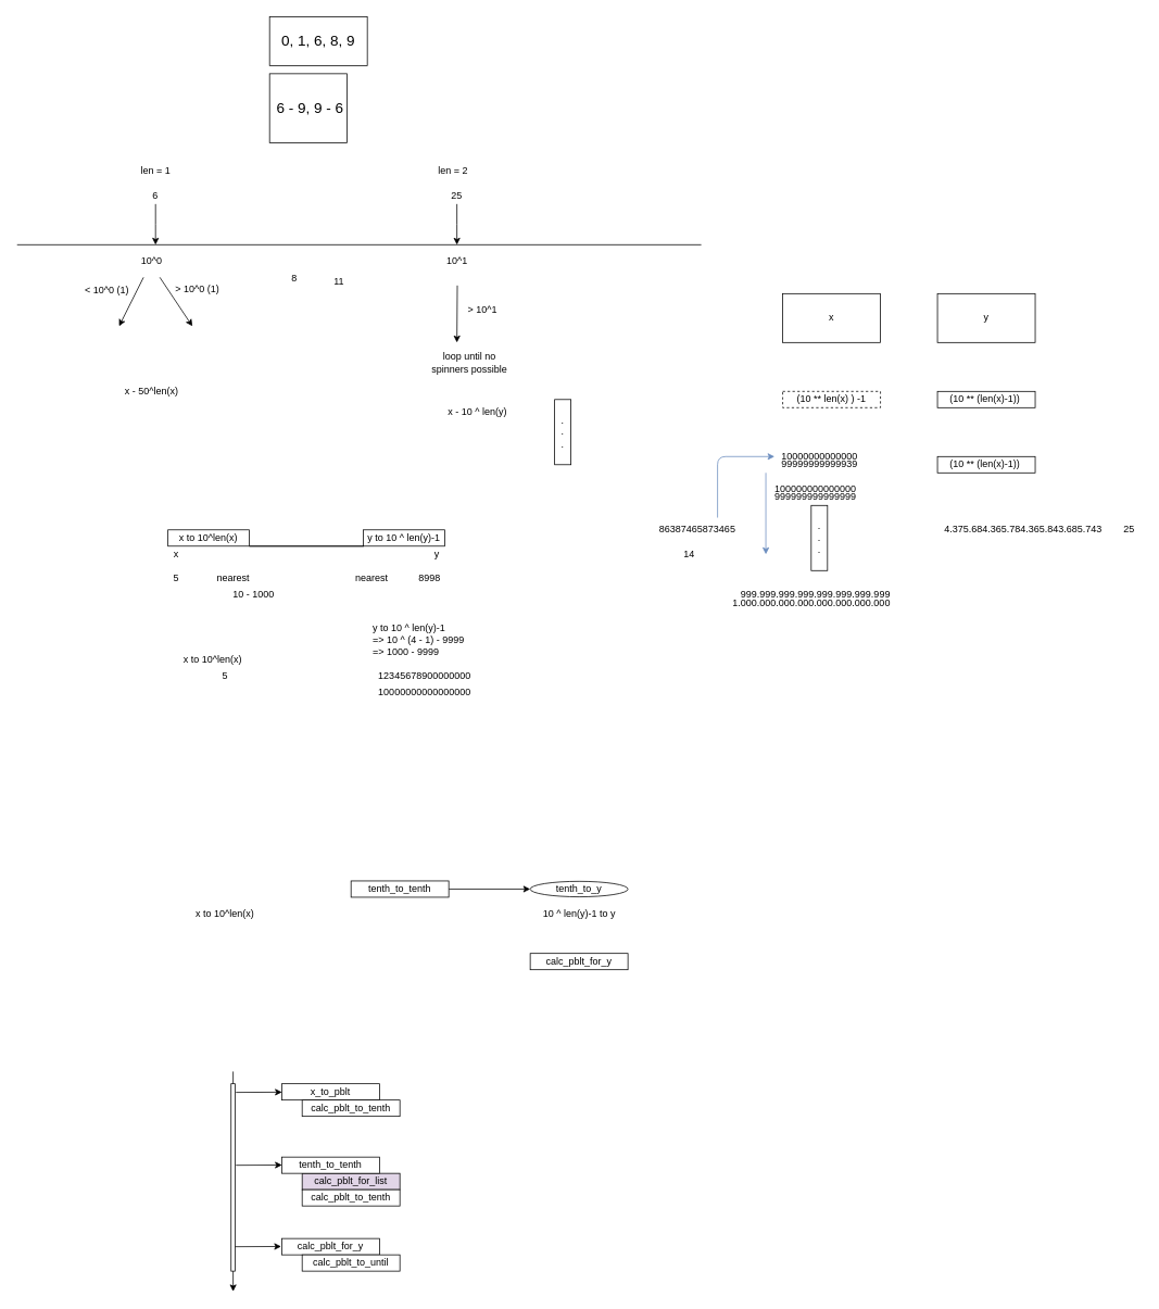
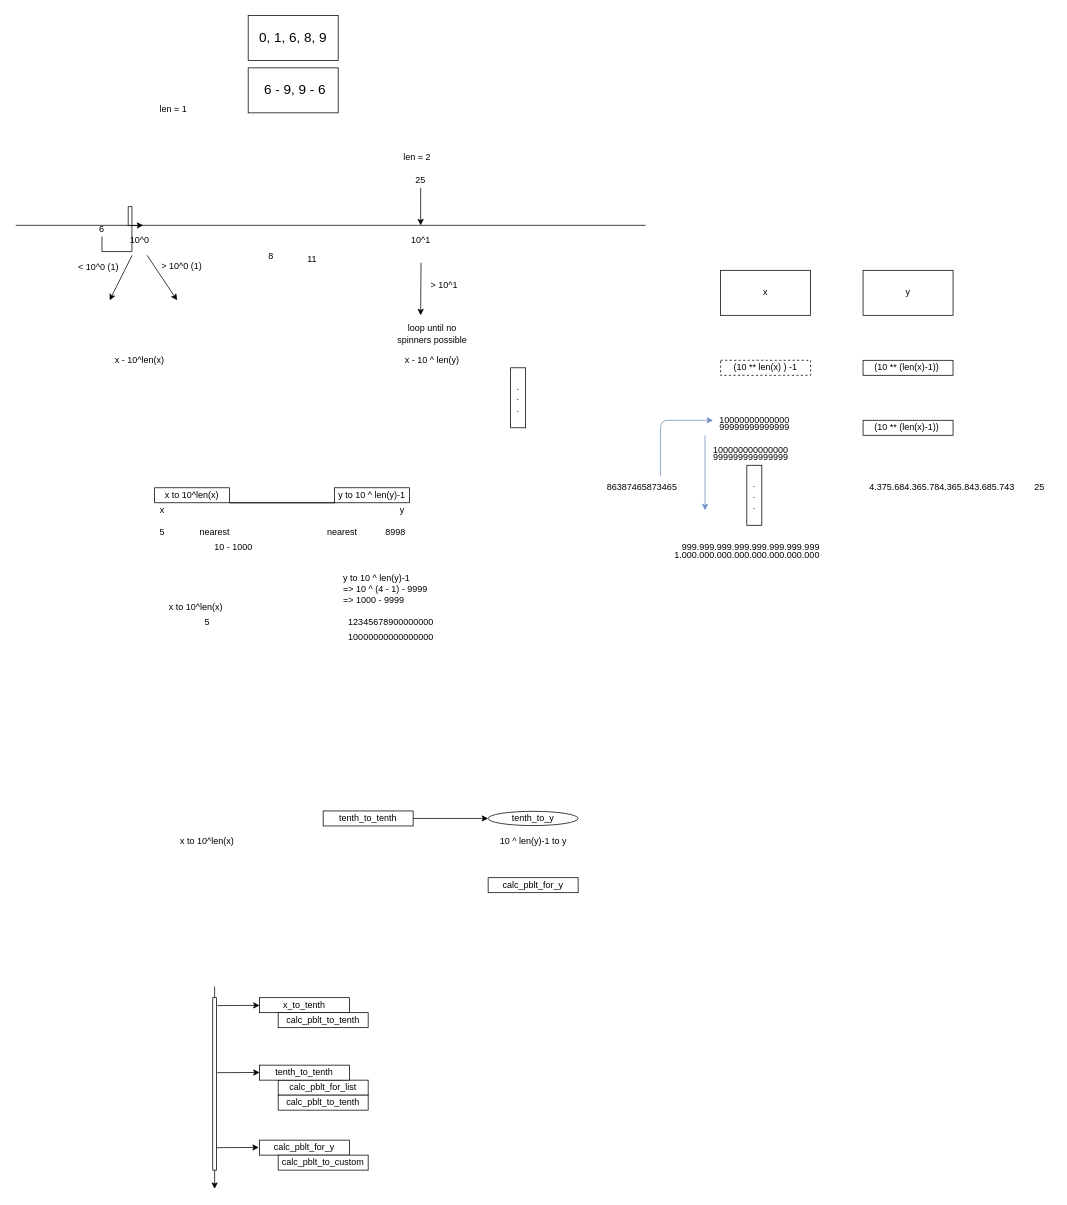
  <mxCell id="0" />
  <mxCell id="1" parent="0" />
  <mxCell id="2" value="" style="endArrow=none;html=1;" parent="1" edge="1"><mxGeometry width="50" height="50" relative="1" as="geometry"><mxPoint x="20" y="300" as="sourcePoint" /><mxPoint x="860" y="300" as="targetPoint" /></mxGeometry></mxCell>
  <mxCell id="3" style="edgeStyle=orthogonalEdgeStyle;rounded=0;orthogonalLoop=1;jettySize=auto;html=1;exitX=0.5;exitY=1;exitDx=0;exitDy=0;" parent="1" source="4" edge="1"><mxGeometry relative="1" as="geometry"><mxPoint x="190" y="300" as="targetPoint" /></mxGeometry></mxCell>
- <mxCell id="4" value="6" style="text;html=1;strokeColor=none;fillColor=none;align=center;verticalAlign=middle;whiteSpace=wrap;rounded=0;" parent="1" vertex="1"><mxGeometry x="170" y="230" width="40" height="20" as="geometry" /></mxCell>
+ <mxCell id="4" value="6" style="text;html=1;strokeColor=none;fillColor=none;align=center;verticalAlign=middle;whiteSpace=wrap;rounded=0;" parent="1" vertex="1"><mxGeometry x="115" y="295" width="40" height="20" as="geometry" /></mxCell>
  <mxCell id="5" style="edgeStyle=orthogonalEdgeStyle;rounded=0;orthogonalLoop=1;jettySize=auto;html=1;exitX=0.5;exitY=1;exitDx=0;exitDy=0;" parent="1" source="6" edge="1"><mxGeometry relative="1" as="geometry"><mxPoint x="560" y="300" as="targetPoint" /></mxGeometry></mxCell>
  <mxCell id="6" value="25" style="text;html=1;strokeColor=none;fillColor=none;align=center;verticalAlign=middle;whiteSpace=wrap;rounded=0;" parent="1" vertex="1"><mxGeometry x="540" y="230" width="40" height="20" as="geometry" /></mxCell>
  <mxCell id="7" value="0, 1, 6, 8, 9" style="rounded=0;whiteSpace=wrap;html=1;fontSize=18;" parent="1" vertex="1"><mxGeometry x="330" y="20" width="120" height="60" as="geometry" /></mxCell>
  <mxCell id="8" value="&lt;font style=&quot;font-size: 12px&quot;&gt;8&lt;/font&gt;" style="text;html=1;align=center;verticalAlign=middle;resizable=0;points=[];autosize=1;strokeColor=none;fillColor=none;fontSize=18;" parent="1" vertex="1"><mxGeometry x="350" y="325" width="20" height="30" as="geometry" /></mxCell>
  <mxCell id="9" value="11" style="text;html=1;align=center;verticalAlign=middle;resizable=0;points=[];autosize=1;strokeColor=none;fillColor=none;fontSize=12;" parent="1" vertex="1"><mxGeometry x="400" y="335" width="30" height="20" as="geometry" /></mxCell>
- <mxCell id="10" value="&amp;nbsp;6 - 9, 9 - 6" style="rounded=0;whiteSpace=wrap;html=1;fontSize=18;" parent="1" vertex="1"><mxGeometry x="330" y="90" width="95" height="85" as="geometry" /></mxCell>
- <mxCell id="11" value="len = 1" style="text;html=1;align=center;verticalAlign=middle;resizable=0;points=[];autosize=1;strokeColor=none;fillColor=none;fontSize=12;" parent="1" vertex="1"><mxGeometry x="165" y="200" width="50" height="20" as="geometry" /></mxCell>
+ <mxCell id="10" value="&amp;nbsp;6 - 9, 9 - 6" style="rounded=0;whiteSpace=wrap;html=1;fontSize=18;" parent="1" vertex="1"><mxGeometry x="330" y="90" width="120" height="60" as="geometry" /></mxCell>
+ <mxCell id="11" value="len = 1" style="text;html=1;align=center;verticalAlign=middle;resizable=0;points=[];autosize=1;strokeColor=none;fillColor=none;fontSize=12;" parent="1" vertex="1"><mxGeometry x="205" y="135" width="50" height="20" as="geometry" /></mxCell>
  <mxCell id="12" value="len = 2" style="text;html=1;align=center;verticalAlign=middle;resizable=0;points=[];autosize=1;strokeColor=none;fillColor=none;fontSize=12;" parent="1" vertex="1"><mxGeometry x="530" y="200" width="50" height="20" as="geometry" /></mxCell>
  <mxCell id="13" value="10^0" style="text;html=1;align=center;verticalAlign=middle;resizable=0;points=[];autosize=1;strokeColor=none;fillColor=none;fontSize=12;" parent="1" vertex="1"><mxGeometry x="165.24" y="310" width="40" height="20" as="geometry" /></mxCell>
  <mxCell id="14" value="" style="endArrow=classic;html=1;fontSize=12;" parent="1" edge="1"><mxGeometry width="50" height="50" relative="1" as="geometry"><mxPoint x="195.24" y="340" as="sourcePoint" /><mxPoint x="235.24" y="400" as="targetPoint" /></mxGeometry></mxCell>
  <mxCell id="15" value="&amp;gt; 10^0 (1)" style="edgeLabel;html=1;align=center;verticalAlign=middle;resizable=0;points=[];fontSize=12;" parent="14" vertex="1" connectable="0"><mxGeometry x="-0.297" relative="1" as="geometry"><mxPoint x="31" y="-6" as="offset" /></mxGeometry></mxCell>
  <mxCell id="16" value="" style="endArrow=classic;html=1;fontSize=12;" parent="1" edge="1"><mxGeometry width="50" height="50" relative="1" as="geometry"><mxPoint x="175.24" y="340" as="sourcePoint" /><mxPoint x="145.24" y="400" as="targetPoint" /></mxGeometry></mxCell>
  <mxCell id="17" value="&amp;lt; 10^0 (1)" style="edgeLabel;html=1;align=center;verticalAlign=middle;resizable=0;points=[];fontSize=12;" parent="16" vertex="1" connectable="0"><mxGeometry x="-0.297" relative="1" as="geometry"><mxPoint x="-35" y="-6" as="offset" /></mxGeometry></mxCell>
  <mxCell id="18" value="10^1" style="text;html=1;align=center;verticalAlign=middle;resizable=0;points=[];autosize=1;strokeColor=none;fillColor=none;fontSize=12;" parent="1" vertex="1"><mxGeometry x="540.49" y="310" width="40" height="20" as="geometry" /></mxCell>
  <mxCell id="19" value="" style="endArrow=classic;html=1;fontSize=12;" parent="1" edge="1"><mxGeometry width="50" height="50" relative="1" as="geometry"><mxPoint x="560.49" y="350" as="sourcePoint" /><mxPoint x="560" y="420" as="targetPoint" /></mxGeometry></mxCell>
  <mxCell id="20" value="&amp;gt; 10^1" style="edgeLabel;html=1;align=center;verticalAlign=middle;resizable=0;points=[];fontSize=12;" parent="19" vertex="1" connectable="0"><mxGeometry x="-0.297" relative="1" as="geometry"><mxPoint x="30" y="5" as="offset" /></mxGeometry></mxCell>
  <mxCell id="21" value="loop until no &lt;br&gt;spinners possible" style="text;html=1;align=center;verticalAlign=middle;resizable=0;points=[];autosize=1;strokeColor=none;fillColor=none;fontSize=12;" parent="1" vertex="1"><mxGeometry x="520" y="430" width="110" height="30" as="geometry" /></mxCell>
- <mxCell id="22" value="x - 50^len(x)" style="text;html=1;align=center;verticalAlign=middle;resizable=0;points=[];autosize=1;strokeColor=none;fillColor=none;fontSize=12;" parent="1" vertex="1"><mxGeometry x="145.24" y="470" width="80" height="20" as="geometry" /></mxCell>
- <mxCell id="23" value="x - 10 ^ len(y)" style="text;html=1;align=center;verticalAlign=middle;resizable=0;points=[];autosize=1;strokeColor=none;fillColor=none;fontSize=12;" parent="1" vertex="1"><mxGeometry x="540" y="495" width="90" height="20" as="geometry" /></mxCell>
+ <mxCell id="22" value="x - 10^len(x)" style="text;html=1;align=center;verticalAlign=middle;resizable=0;points=[];autosize=1;strokeColor=none;fillColor=none;fontSize=12;" parent="1" vertex="1"><mxGeometry x="145.24" y="470" width="80" height="20" as="geometry" /></mxCell>
+ <mxCell id="23" value="x - 10 ^ len(y)" style="text;html=1;align=center;verticalAlign=middle;resizable=0;points=[];autosize=1;strokeColor=none;fillColor=none;fontSize=12;" parent="1" vertex="1"><mxGeometry x="530" y="470" width="90" height="20" as="geometry" /></mxCell>
  <mxCell id="24" value="x" style="text;html=1;align=center;verticalAlign=middle;resizable=0;points=[];autosize=1;strokeColor=none;fillColor=none;fontSize=12;" parent="1" vertex="1"><mxGeometry x="205.24" y="670" width="20" height="20" as="geometry" /></mxCell>
  <mxCell id="25" value="y" style="text;html=1;align=center;verticalAlign=middle;resizable=0;points=[];autosize=1;strokeColor=none;fillColor=none;fontSize=12;" parent="1" vertex="1"><mxGeometry x="525.24" y="670" width="20" height="20" as="geometry" /></mxCell>
  <mxCell id="26" value="" style="endArrow=none;html=1;fontSize=12;exitX=0;exitY=1;exitDx=0;exitDy=0;" parent="1" source="36" edge="1"><mxGeometry width="50" height="50" relative="1" as="geometry"><mxPoint x="305.24" y="755" as="sourcePoint" /><mxPoint x="305.24" y="670" as="targetPoint" /></mxGeometry></mxCell>
  <mxCell id="27" value="" style="endArrow=none;html=1;fontSize=12;exitX=1;exitY=1;exitDx=0;exitDy=0;" parent="1" source="37" edge="1"><mxGeometry width="50" height="50" relative="1" as="geometry"><mxPoint x="445.24" y="755" as="sourcePoint" /><mxPoint x="445.24" y="670" as="targetPoint" /></mxGeometry></mxCell>
  <mxCell id="28" value="10 - 1000" style="text;html=1;align=center;verticalAlign=middle;resizable=0;points=[];autosize=1;strokeColor=none;fillColor=none;fontSize=12;" parent="1" vertex="1"><mxGeometry x="275.24" y="720" width="70" height="20" as="geometry" /></mxCell>
  <mxCell id="29" value="5" style="text;html=1;align=center;verticalAlign=middle;resizable=0;points=[];autosize=1;strokeColor=none;fillColor=none;fontSize=12;" parent="1" vertex="1"><mxGeometry x="205.24" y="700" width="20" height="20" as="geometry" /></mxCell>
  <mxCell id="30" value="8998" style="text;html=1;align=center;verticalAlign=middle;resizable=0;points=[];autosize=1;strokeColor=none;fillColor=none;fontSize=12;" parent="1" vertex="1"><mxGeometry x="505.73" y="700" width="40" height="20" as="geometry" /></mxCell>
  <mxCell id="31" value="y to 10 ^ len(y)-1 &lt;br&gt;=&amp;gt; 10 ^ (4 - 1) - 9999&amp;nbsp;&lt;br&gt;=&amp;gt; 1000 - 9999" style="text;html=1;align=left;verticalAlign=middle;resizable=0;points=[];autosize=1;strokeColor=none;fillColor=none;fontSize=12;" parent="1" vertex="1"><mxGeometry x="455.24" y="760" width="130" height="50" as="geometry" /></mxCell>
  <mxCell id="32" value="12345678900000000" style="text;html=1;align=center;verticalAlign=middle;resizable=0;points=[];autosize=1;strokeColor=none;fillColor=none;" parent="1" vertex="1"><mxGeometry x="455.24" y="820" width="130" height="20" as="geometry" /></mxCell>
  <mxCell id="33" value="10000000000000000" style="text;html=1;align=center;verticalAlign=middle;resizable=0;points=[];autosize=1;strokeColor=none;fillColor=none;" parent="1" vertex="1"><mxGeometry x="455.24" y="840" width="130" height="20" as="geometry" /></mxCell>
  <mxCell id="34" value="5" style="text;html=1;align=center;verticalAlign=middle;resizable=0;points=[];autosize=1;strokeColor=none;fillColor=none;fontSize=12;" parent="1" vertex="1"><mxGeometry x="265.24" y="820" width="20" height="20" as="geometry" /></mxCell>
  <mxCell id="35" value="x to 10^len(x)" style="text;html=1;align=center;verticalAlign=middle;resizable=0;points=[];autosize=1;strokeColor=none;fillColor=none;fontSize=12;" parent="1" vertex="1"><mxGeometry x="215.24" y="800" width="90" height="20" as="geometry" /></mxCell>
  <mxCell id="36" value="&lt;span style=&quot;text-align: left&quot;&gt;y to 10 ^ len(y)-1&lt;/span&gt;" style="whiteSpace=wrap;html=1;fillColor=none;gradientColor=none;" parent="1" vertex="1"><mxGeometry x="445.24" y="650" width="100" height="20" as="geometry" /></mxCell>
  <mxCell id="37" value="x to 10^len(x)" style="whiteSpace=wrap;html=1;fillColor=none;gradientColor=none;" parent="1" vertex="1"><mxGeometry x="205.24" y="650" width="100" height="20" as="geometry" /></mxCell>
  <mxCell id="38" value="nearest" style="text;html=1;align=center;verticalAlign=middle;resizable=0;points=[];autosize=1;strokeColor=none;fillColor=none;" parent="1" vertex="1"><mxGeometry x="255.24" y="700" width="60" height="20" as="geometry" /></mxCell>
  <mxCell id="39" value="nearest" style="text;html=1;align=center;verticalAlign=middle;resizable=0;points=[];autosize=1;strokeColor=none;fillColor=none;" parent="1" vertex="1"><mxGeometry x="425.24" y="700" width="60" height="20" as="geometry" /></mxCell>
- <mxCell id="40" value="x_to_pblt" style="whiteSpace=wrap;html=1;" parent="1" vertex="1"><mxGeometry x="345.24" y="1330" width="120" height="20" as="geometry" /></mxCell>
+ <mxCell id="40" value="x_to_tenth" style="whiteSpace=wrap;html=1;" parent="1" vertex="1"><mxGeometry x="345.24" y="1330" width="120" height="20" as="geometry" /></mxCell>
  <mxCell id="41" value="" style="edgeStyle=orthogonalEdgeStyle;rounded=0;orthogonalLoop=1;jettySize=auto;html=1;" parent="1" source="42" target="43" edge="1"><mxGeometry relative="1" as="geometry" /></mxCell>
  <mxCell id="42" value="tenth_to_tenth" style="whiteSpace=wrap;html=1;" parent="1" vertex="1"><mxGeometry x="430" y="1081" width="120" height="20" as="geometry" /></mxCell>
  <mxCell id="43" value="tenth_to_y" style="ellipse;whiteSpace=wrap;html=1;" parent="1" vertex="1"><mxGeometry x="650" y="1081.5" width="120" height="19" as="geometry" /></mxCell>
- <mxCell id="44" value="calc_pblt_for_list" style="whiteSpace=wrap;html=1;fillColor=#e1d5e7;" parent="1" vertex="1"><mxGeometry x="370" y="1440" width="120" height="20" as="geometry" /></mxCell>
+ <mxCell id="44" value="calc_pblt_for_list" style="whiteSpace=wrap;html=1;" parent="1" vertex="1"><mxGeometry x="370" y="1440" width="120" height="20" as="geometry" /></mxCell>
  <mxCell id="45" value="calc_pblt_for_y" style="whiteSpace=wrap;html=1;" parent="1" vertex="1"><mxGeometry x="650" y="1170" width="120" height="20" as="geometry" /></mxCell>
  <mxCell id="46" value="x to 10^len(x)" style="text;html=1;align=center;verticalAlign=middle;resizable=0;points=[];autosize=1;strokeColor=none;fillColor=none;" parent="1" vertex="1"><mxGeometry x="230" y="1111" width="90" height="20" as="geometry" /></mxCell>
  <mxCell id="47" value="10 ^ len(y)-1 to y" style="text;html=1;align=center;verticalAlign=middle;resizable=0;points=[];autosize=1;strokeColor=none;fillColor=none;fontSize=12;" parent="1" vertex="1"><mxGeometry x="660" y="1111" width="100" height="20" as="geometry" /></mxCell>
  <mxCell id="48" value="" style="endArrow=classic;html=1;" parent="1" edge="1"><mxGeometry width="50" height="50" relative="1" as="geometry"><mxPoint x="285.24" y="1315" as="sourcePoint" /><mxPoint x="285.24" y="1585" as="targetPoint" /></mxGeometry></mxCell>
  <mxCell id="49" value="calc_pblt_to_tenth" style="whiteSpace=wrap;html=1;" parent="1" vertex="1"><mxGeometry x="370" y="1350" width="120" height="20" as="geometry" /></mxCell>
  <mxCell id="50" value="calc_pblt_for_y" style="whiteSpace=wrap;html=1;" parent="1" vertex="1"><mxGeometry x="345.24" y="1520" width="120" height="20" as="geometry" /></mxCell>
- <mxCell id="51" value="calc_pblt_to_until" style="whiteSpace=wrap;html=1;" parent="1" vertex="1"><mxGeometry x="370" y="1540" width="120" height="20" as="geometry" /></mxCell>
+ <mxCell id="51" value="calc_pblt_to_custom" style="whiteSpace=wrap;html=1;" parent="1" vertex="1"><mxGeometry x="370" y="1540" width="120" height="20" as="geometry" /></mxCell>
  <mxCell id="52" value="tenth_to_tenth" style="whiteSpace=wrap;html=1;" parent="1" vertex="1"><mxGeometry x="345.24" y="1420" width="120" height="20" as="geometry" /></mxCell>
  <mxCell id="53" value="calc_pblt_to_tenth" style="whiteSpace=wrap;html=1;" parent="1" vertex="1"><mxGeometry x="370" y="1460" width="120" height="20" as="geometry" /></mxCell>
  <mxCell id="54" style="edgeStyle=none;rounded=0;orthogonalLoop=1;jettySize=auto;html=1;jumpStyle=none;exitX=1.195;exitY=0.046;exitDx=0;exitDy=0;exitPerimeter=0;" parent="1" source="55" target="40" edge="1"><mxGeometry relative="1" as="geometry" /></mxCell>
  <mxCell id="55" value="" style="rounded=0;whiteSpace=wrap;html=1;" parent="1" vertex="1"><mxGeometry x="282.74" y="1330" width="5" height="230" as="geometry" /></mxCell>
  <mxCell id="56" style="edgeStyle=none;rounded=0;orthogonalLoop=1;jettySize=auto;html=1;jumpStyle=none;exitX=1.195;exitY=0.046;exitDx=0;exitDy=0;exitPerimeter=0;" parent="1" edge="1"><mxGeometry relative="1" as="geometry"><mxPoint x="288.715" y="1430.04" as="sourcePoint" /><mxPoint x="345.24" y="1429.759" as="targetPoint" /></mxGeometry></mxCell>
  <mxCell id="57" style="edgeStyle=none;rounded=0;orthogonalLoop=1;jettySize=auto;html=1;jumpStyle=none;exitX=1.195;exitY=0.046;exitDx=0;exitDy=0;exitPerimeter=0;" parent="1" edge="1"><mxGeometry relative="1" as="geometry"><mxPoint x="287.735" y="1530.04" as="sourcePoint" /><mxPoint x="344.26" y="1529.759" as="targetPoint" /></mxGeometry></mxCell>
  <mxCell id="58" value="(10 ** len(x) ) -1" style="rounded=0;whiteSpace=wrap;html=1;dashed=1;" vertex="1" parent="1"><mxGeometry x="960" y="480" width="120" height="20" as="geometry" /></mxCell>
  <mxCell id="59" value="86387465873465" style="text;html=1;align=center;verticalAlign=middle;resizable=0;points=[];autosize=1;strokeColor=none;fillColor=none;" vertex="1" parent="1"><mxGeometry x="800" y="640" width="110" height="20" as="geometry" /></mxCell>
  <mxCell id="60" value="4.375.684.365.784.365.843.685.743" style="text;html=1;align=center;verticalAlign=middle;resizable=0;points=[];autosize=1;strokeColor=none;fillColor=none;" vertex="1" parent="1"><mxGeometry x="1150" y="640" width="210" height="20" as="geometry" /></mxCell>
  <mxCell id="61" value="x" style="whiteSpace=wrap;html=1;" vertex="1" parent="1"><mxGeometry x="960" y="360" width="120" height="60" as="geometry" /></mxCell>
  <mxCell id="62" value="y" style="whiteSpace=wrap;html=1;" vertex="1" parent="1"><mxGeometry x="1150" y="360" width="120" height="60" as="geometry" /></mxCell>
  <mxCell id="63" value="25" style="text;html=1;align=center;verticalAlign=middle;resizable=0;points=[];autosize=1;strokeColor=none;fillColor=none;" vertex="1" parent="1"><mxGeometry x="1370" y="640" width="30" height="20" as="geometry" /></mxCell>
- <mxCell id="64" value="14" style="text;html=1;align=center;verticalAlign=middle;resizable=0;points=[];autosize=1;strokeColor=none;fillColor=none;" vertex="1" parent="1"><mxGeometry x="830" y="670" width="30" height="20" as="geometry" /></mxCell>
  <mxCell id="65" value="(10 ** (len(x)-1))&amp;nbsp;" style="rounded=0;whiteSpace=wrap;html=1;" vertex="1" parent="1"><mxGeometry x="1150" y="560" width="120" height="20" as="geometry" /></mxCell>
  <mxCell id="66" value="(10 ** (len(x)-1))&amp;nbsp;" style="rounded=0;whiteSpace=wrap;html=1;" vertex="1" parent="1"><mxGeometry x="1150" y="480" width="120" height="20" as="geometry" /></mxCell>
  <mxCell id="67" value="1.000.000.000.000.000.000.000.000" style="text;html=1;align=center;verticalAlign=middle;resizable=0;points=[];autosize=1;strokeColor=none;fillColor=none;" vertex="1" parent="1"><mxGeometry x="890" y="730" width="210" height="20" as="geometry" /></mxCell>
- <mxCell id="68" value="99999999999939" style="text;html=1;align=center;verticalAlign=middle;resizable=0;points=[];autosize=1;strokeColor=none;fillColor=none;" vertex="1" parent="1"><mxGeometry x="950" y="560" width="110" height="20" as="geometry" /></mxCell>
+ <mxCell id="68" value="99999999999999" style="text;html=1;align=center;verticalAlign=middle;resizable=0;points=[];autosize=1;strokeColor=none;fillColor=none;" vertex="1" parent="1"><mxGeometry x="950" y="560" width="110" height="20" as="geometry" /></mxCell>
  <mxCell id="69" value="999999999999999" style="text;html=1;align=center;verticalAlign=middle;resizable=0;points=[];autosize=1;strokeColor=none;fillColor=none;" vertex="1" parent="1"><mxGeometry x="940" y="600" width="120" height="20" as="geometry" /></mxCell>
  <mxCell id="70" value="10000000000000" style="text;html=1;align=center;verticalAlign=middle;resizable=0;points=[];autosize=1;strokeColor=none;fillColor=none;" vertex="1" parent="1"><mxGeometry x="950" y="550" width="110" height="20" as="geometry" /></mxCell>
  <mxCell id="71" value="100000000000000" style="text;html=1;align=center;verticalAlign=middle;resizable=0;points=[];autosize=1;strokeColor=none;fillColor=none;" vertex="1" parent="1"><mxGeometry x="940" y="590" width="120" height="20" as="geometry" /></mxCell>
  <mxCell id="72" value=".&lt;br&gt;.&lt;br&gt;.&lt;br&gt;" style="whiteSpace=wrap;html=1;" vertex="1" parent="1"><mxGeometry x="680" y="490" width="20" height="80" as="geometry" /></mxCell>
  <mxCell id="73" value=".&lt;br&gt;.&lt;br&gt;.&lt;br&gt;" style="whiteSpace=wrap;html=1;" vertex="1" parent="1"><mxGeometry x="995" y="620" width="20" height="80" as="geometry" /></mxCell>
  <mxCell id="74" value="999.999.999.999.999.999.999.999" style="text;html=1;align=center;verticalAlign=middle;resizable=0;points=[];autosize=1;strokeColor=none;fillColor=none;" vertex="1" parent="1"><mxGeometry x="900" y="720" width="200" height="20" as="geometry" /></mxCell>
  <mxCell id="75" value="" style="endArrow=classic;html=1;fillColor=#dae8fc;strokeColor=#6c8ebf;" edge="1" parent="1" target="70"><mxGeometry width="50" height="50" relative="1" as="geometry"><mxPoint x="880" y="635" as="sourcePoint" /><mxPoint x="940" y="570" as="targetPoint" /><Array as="points"><mxPoint x="880" y="560" /></Array></mxGeometry></mxCell>
  <mxCell id="76" value="" style="endArrow=classic;html=1;fillColor=#dae8fc;strokeColor=#6c8ebf;" edge="1" parent="1"><mxGeometry width="50" height="50" relative="1" as="geometry"><mxPoint x="939.31" y="580" as="sourcePoint" /><mxPoint x="939.31" y="680" as="targetPoint" /></mxGeometry></mxCell>
